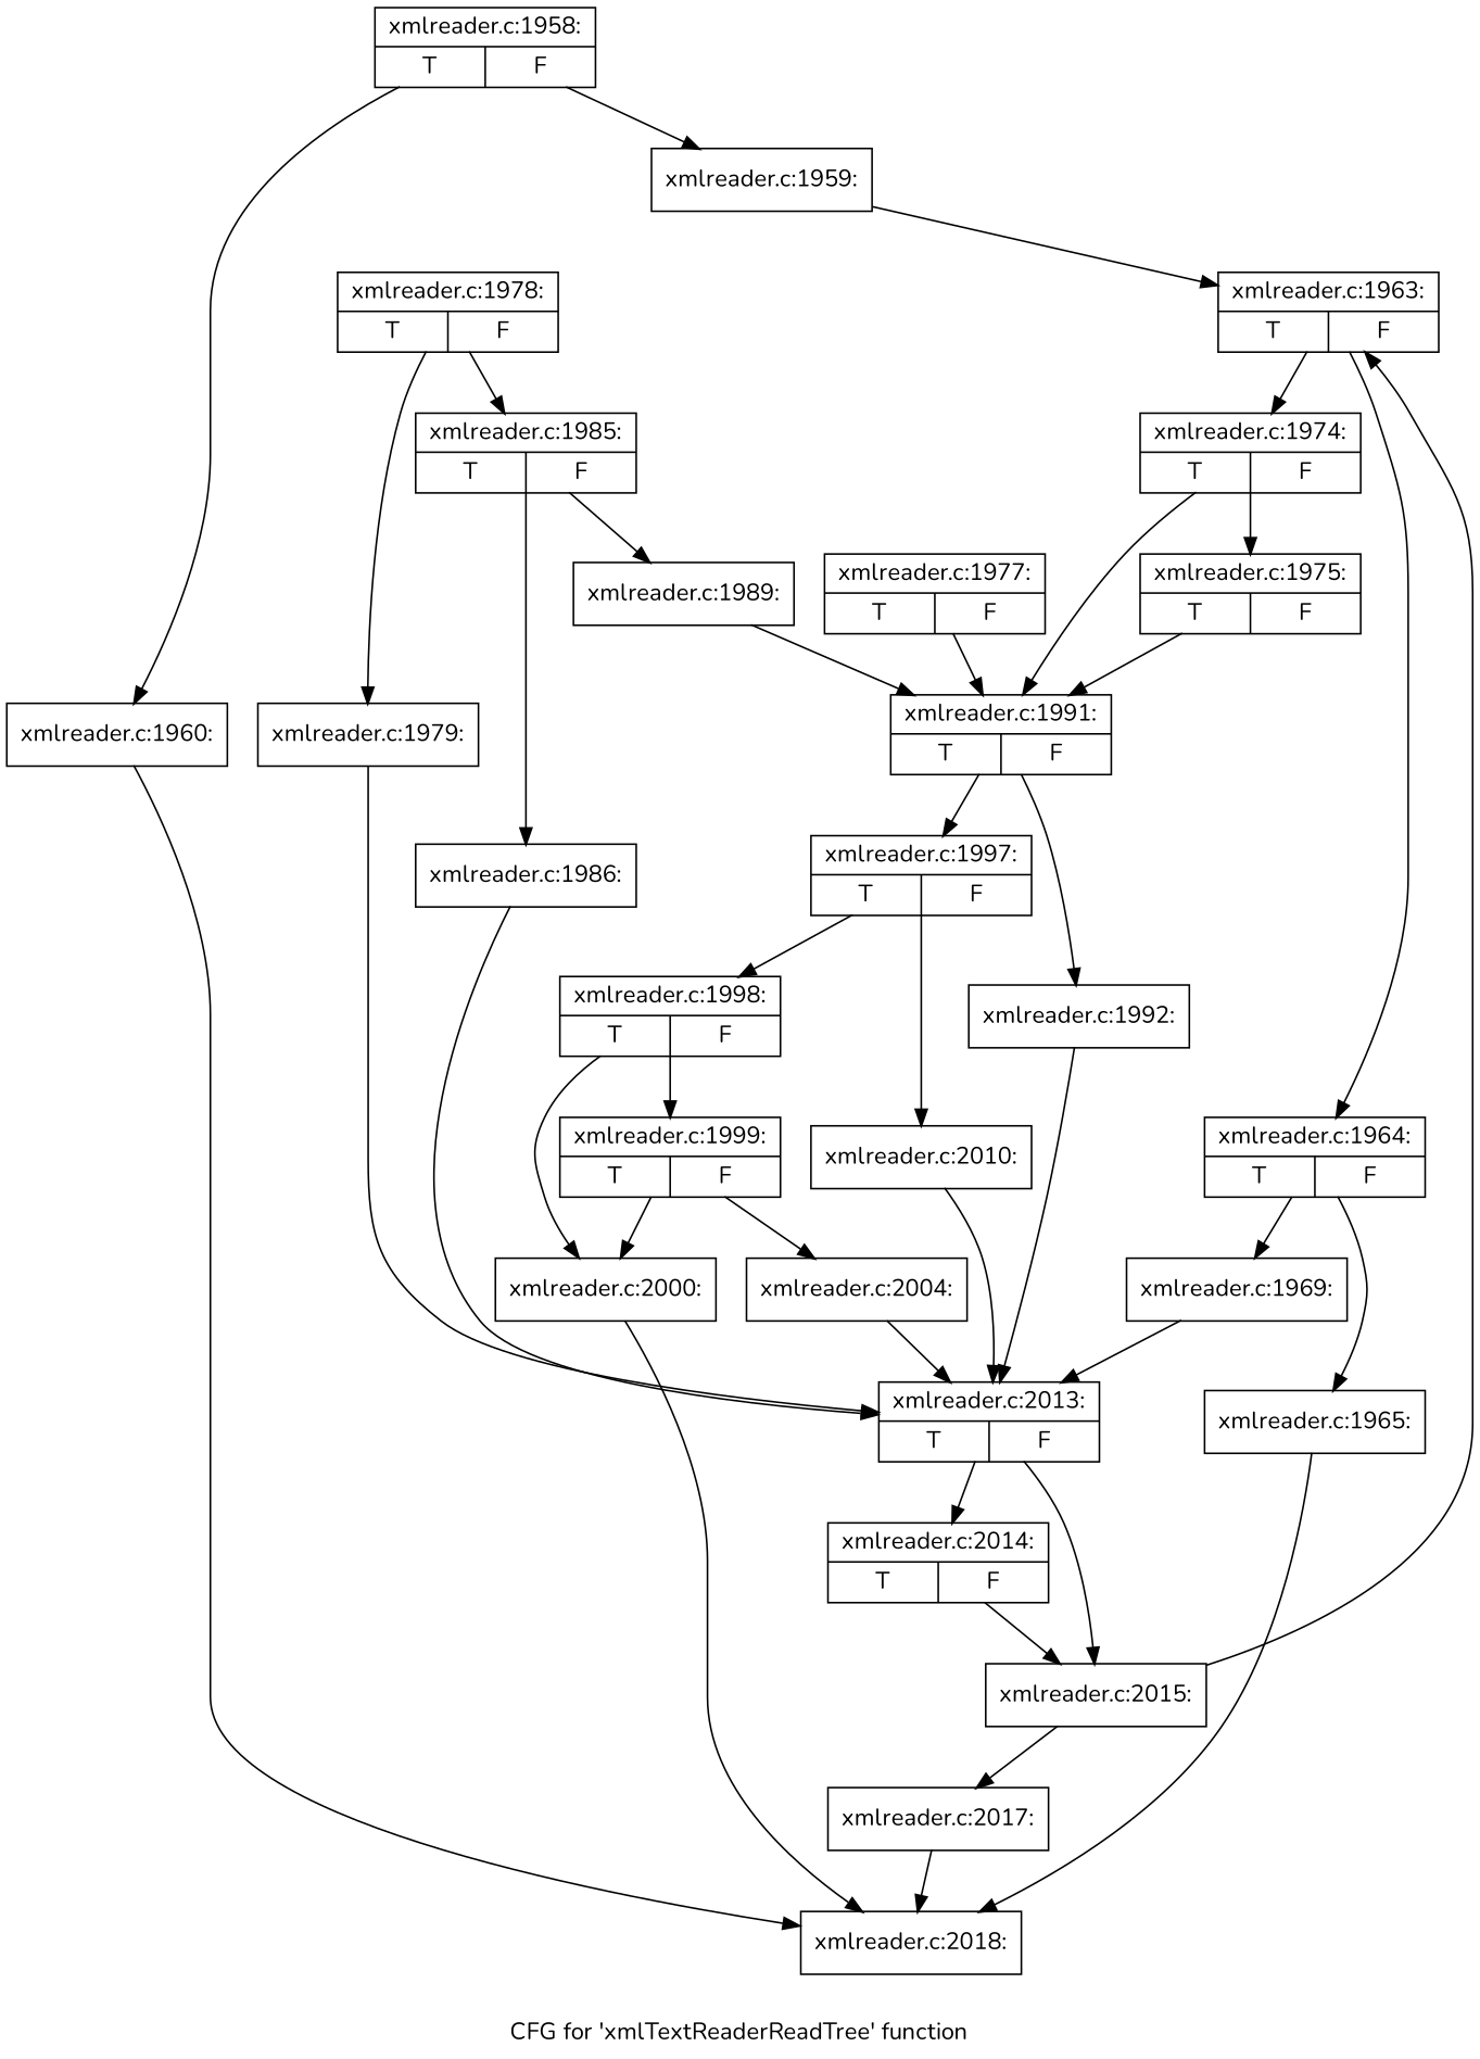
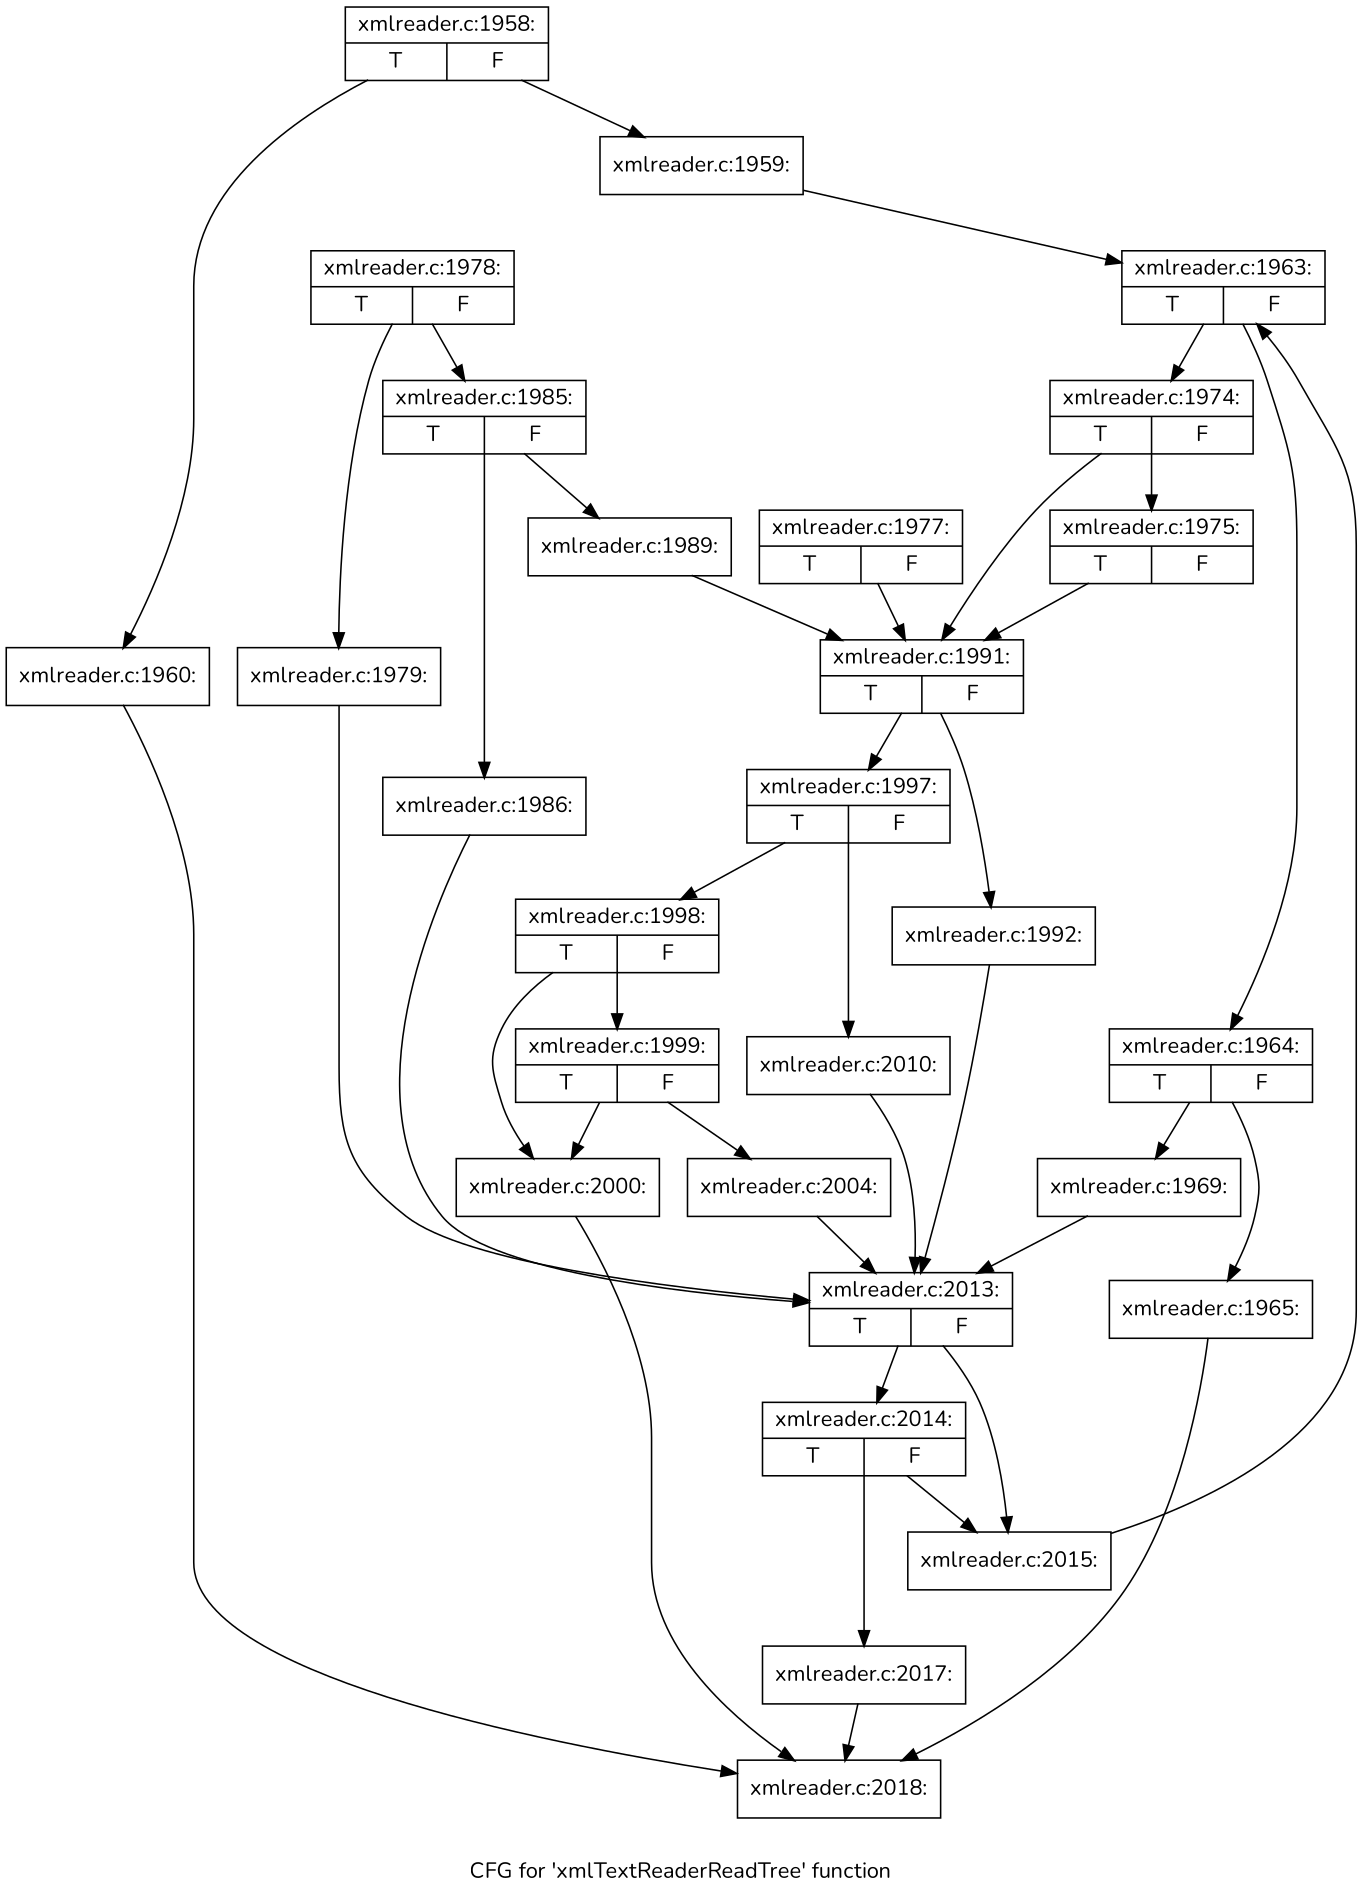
  digraph {
    fontname=Nunito
    label="CFG for 'xmlTextReaderReadTree' function"
    node [fontname=Nunito shape=record]
    edge [fontname=Nunito]
    n1 [label="{xmlreader.c:1958:|{<s0>T|<s1>F}}"]
    n2 [label="{xmlreader.c:1960:}"]
    n3 [label="{xmlreader.c:1959:}"]
    n4 [label="{xmlreader.c:2018:}"]
    n5 [label="{xmlreader.c:1963:|{<s0>T|<s1>F}}"]
    n6 [label="{xmlreader.c:1964:|{<s0>T|<s1>F}}"]
    n7 [label="{xmlreader.c:1974:|{<s0>T|<s1>F}}"]
    n8 [label="{xmlreader.c:1965:}"]
    n9 [label="{xmlreader.c:1969:}"]
    n10 [label="{xmlreader.c:1975:|{<s0>T|<s1>F}}"]
    n11 [label="{xmlreader.c:1991:|{<s0>T|<s1>F}}"]
    n12 [label="{xmlreader.c:2013:|{<s0>T|<s1>F}}"]
    n13 [label="{xmlreader.c:1992:}"]
    n14 [label="{xmlreader.c:1997:|{<s0>T|<s1>F}}"]
    n15 [label="{xmlreader.c:2015:}"]
    n16 [label="{xmlreader.c:2014:|{<s0>T|<s1>F}}"]
    n17 [label="{xmlreader.c:2017:}"]
    n18 [label="{xmlreader.c:1998:|{<s0>T|<s1>F}}"]
    n19 [label="{xmlreader.c:2010:}"]
    n20 [label="{xmlreader.c:1977:|{<s0>T|<s1>F}}"]
    n21 [label="{xmlreader.c:1978:|{<s0>T|<s1>F}}"]
    n22 [label="{xmlreader.c:1979:}"]
    n23 [label="{xmlreader.c:1985:|{<s0>T|<s1>F}}"]
    n24 [label="{xmlreader.c:1986:}"]
    n25 [label="{xmlreader.c:1989:}"]
    n26 [label="{xmlreader.c:2000:}"]
    n27 [label="{xmlreader.c:1999:|{<s0>T|<s1>F}}"]
    n28 [label="{xmlreader.c:2004:}"]
    n1 -> n2
    n1 -> n3
    n2 -> n4
    n3 -> n5
    n5 -> n6
    n5 -> n7
    n6 -> n8
    n6 -> n9
    n7 -> n10
    n7 -> n11
    n8 -> n4
    n9 -> n12
    n10 -> n11
    n11 -> n13
    n11 -> n14
    n12 -> n15
    n12 -> n16
    n13 -> n12
    n14 -> n18
    n14 -> n19
    n15 -> n5
    n16 -> n15
-   n15 -> n17
+   n16 -> n17
    n17 -> n4
    n18 -> n26
    n18 -> n27
    n19 -> n12
    n20 -> n11
    n21 -> n22
    n21 -> n23
    n22 -> n12
    n23 -> n24
    n23 -> n25
    n24 -> n12
    n25 -> n11
    n26 -> n4
    n27 -> n26
    n27 -> n28
    n28 -> n12
  }
